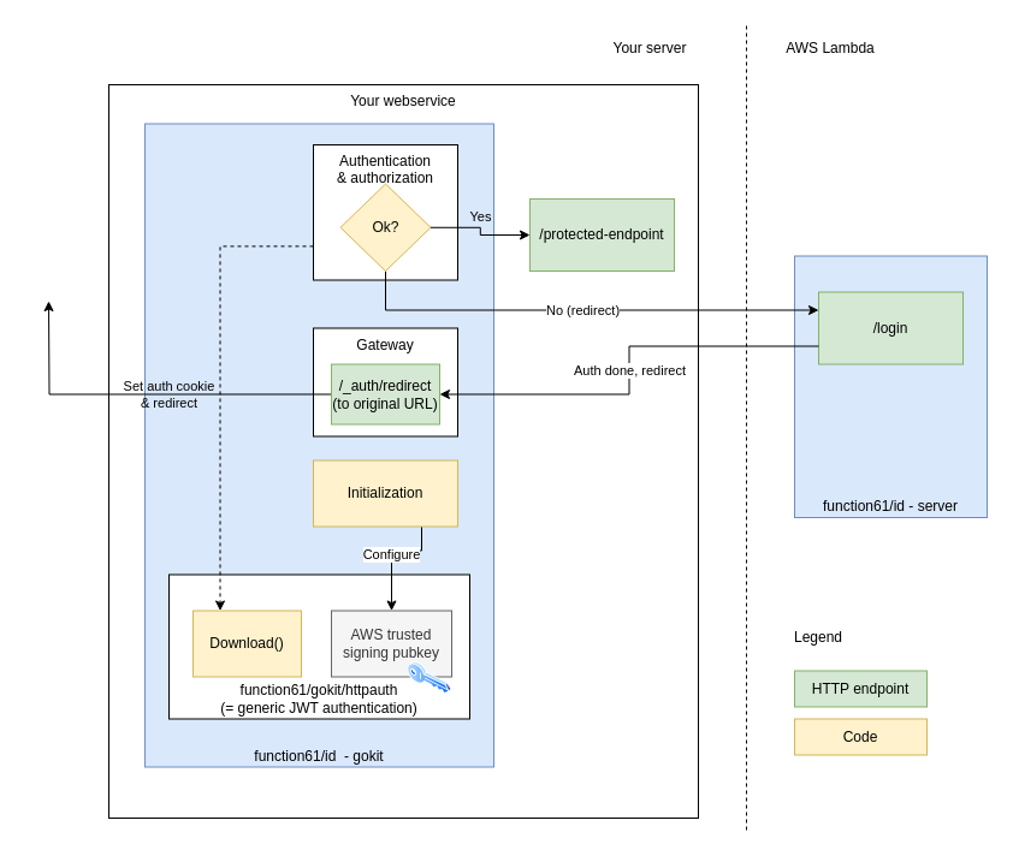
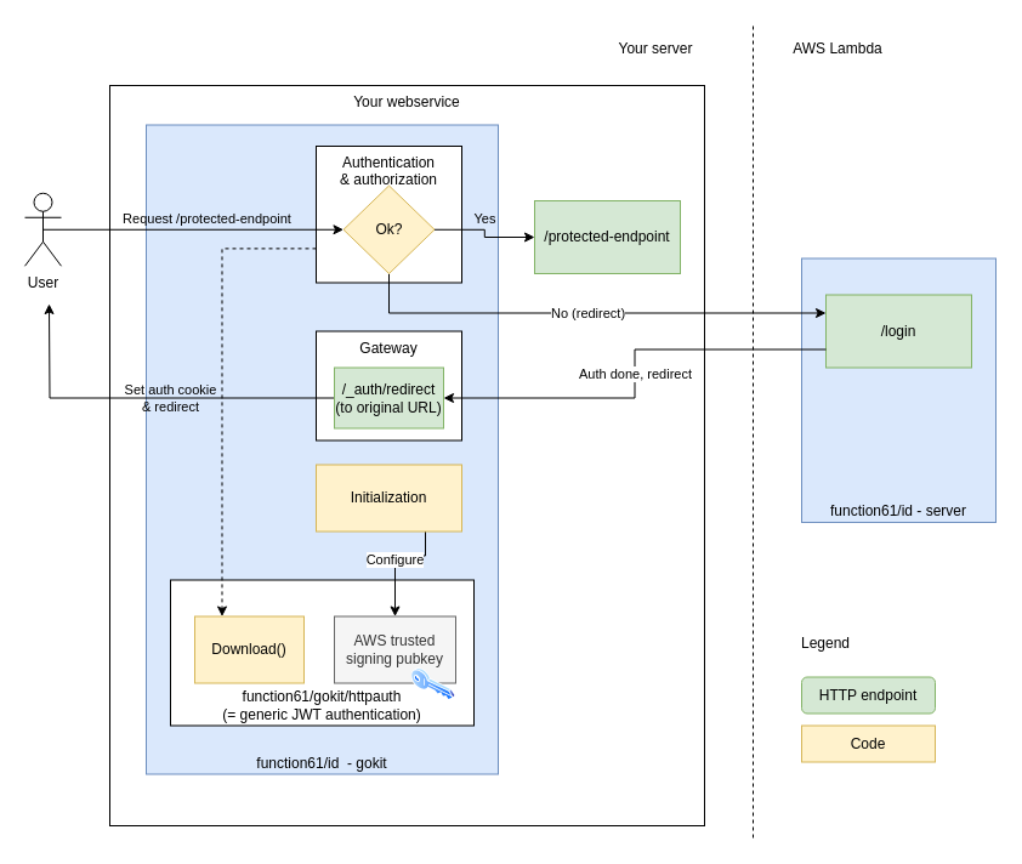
  <mxCell id="0" />
  <mxCell id="1" parent="0" />
  <mxCell id="2" value="Your webservice" style="rounded=0;whiteSpace=wrap;html=1;verticalAlign=top;" vertex="1" parent="1"><mxGeometry x="90" y="70" width="490" height="610" as="geometry" /></mxCell>
  <mxCell id="3" value="function61/id&amp;nbsp; - gokit" style="rounded=0;whiteSpace=wrap;html=1;verticalAlign=bottom;fillColor=#dae8fc;strokeColor=#6c8ebf;" vertex="1" parent="1"><mxGeometry x="120" y="102.5" width="290" height="535" as="geometry" /></mxCell>
  <mxCell id="4" value="function61/gokit/httpauth&lt;br&gt;(= generic JWT authentication)" style="rounded=0;whiteSpace=wrap;html=1;verticalAlign=bottom;" vertex="1" parent="1"><mxGeometry x="140" y="477.5" width="250" height="120" as="geometry" /></mxCell>
  <mxCell id="5" value="AWS trusted&lt;br&gt;signing pubkey" style="rounded=0;whiteSpace=wrap;html=1;fillColor=#f5f5f5;strokeColor=#666666;fontColor=#333333;" vertex="1" parent="1"><mxGeometry x="275" y="507.5" width="100" height="55" as="geometry" /></mxCell>
  <mxCell id="6" value="Download()" style="rounded=0;whiteSpace=wrap;html=1;fillColor=#fff2cc;strokeColor=#d6b656;" vertex="1" parent="1"><mxGeometry x="160" y="507.5" width="90" height="55" as="geometry" /></mxCell>
  <mxCell id="7" value="Configure" style="edgeStyle=orthogonalEdgeStyle;rounded=0;orthogonalLoop=1;jettySize=auto;html=1;exitX=0.75;exitY=1;exitDx=0;exitDy=0;" edge="1" parent="1" source="24" target="5"><mxGeometry relative="1" as="geometry"><Array as="points"><mxPoint x="350" y="457.5" /><mxPoint x="325" y="457.5" /></Array></mxGeometry></mxCell>
  <mxCell id="8" value="function61/id - server" style="rounded=0;whiteSpace=wrap;html=1;verticalAlign=bottom;fillColor=#dae8fc;strokeColor=#6c8ebf;" vertex="1" parent="1"><mxGeometry x="660" y="212.5" width="160" height="217.5" as="geometry" /></mxCell>
  <mxCell id="9" value="" style="endArrow=none;dashed=1;html=1;" edge="1" parent="1"><mxGeometry width="50" height="50" relative="1" as="geometry"><mxPoint x="620" y="690" as="sourcePoint" /><mxPoint x="620" y="20" as="targetPoint" /></mxGeometry></mxCell>
  <mxCell id="10" value="AWS Lambda" style="text;html=1;strokeColor=none;fillColor=none;align=center;verticalAlign=middle;whiteSpace=wrap;rounded=0;" vertex="1" parent="1"><mxGeometry x="650" y="30" width="80" height="20" as="geometry" /></mxCell>
  <mxCell id="11" value="Your server" style="text;html=1;strokeColor=none;fillColor=none;align=center;verticalAlign=middle;whiteSpace=wrap;rounded=0;" vertex="1" parent="1"><mxGeometry x="500" y="30" width="80" height="20" as="geometry" /></mxCell>
  <mxCell id="12" style="edgeStyle=orthogonalEdgeStyle;rounded=0;orthogonalLoop=1;jettySize=auto;html=1;exitX=0;exitY=0.75;exitDx=0;exitDy=0;entryX=0.25;entryY=0;entryDx=0;entryDy=0;dashed=1;" edge="1" parent="1" source="13" target="6"><mxGeometry relative="1" as="geometry" /></mxCell>
  <mxCell id="13" value="Authentication&lt;br&gt;&amp;amp; authorization" style="rounded=0;whiteSpace=wrap;html=1;verticalAlign=top;" vertex="1" parent="1"><mxGeometry x="260" y="120" width="120" height="112.5" as="geometry" /></mxCell>
+ <mxCell id="14" value="Request /protected-endpoint" style="edgeStyle=orthogonalEdgeStyle;rounded=0;orthogonalLoop=1;jettySize=auto;html=1;exitX=0.5;exitY=0.5;exitDx=0;exitDy=0;exitPerimeter=0;entryX=0;entryY=0.5;entryDx=0;entryDy=0;labelBackgroundColor=none;" edge="1" parent="1" source="15" target="22"><mxGeometry x="0.091" y="9" relative="1" as="geometry"><mxPoint as="offset" /></mxGeometry></mxCell>
+ <mxCell id="15" value="User" style="shape=umlActor;verticalLabelPosition=bottom;labelBackgroundColor=#ffffff;verticalAlign=top;html=1;outlineConnect=0;" vertex="1" parent="1"><mxGeometry x="20" y="158.75" width="30" height="60" as="geometry" /></mxCell>
  <mxCell id="16" value="/login" style="rounded=0;whiteSpace=wrap;html=1;fillColor=#d5e8d4;strokeColor=#82b366;" vertex="1" parent="1"><mxGeometry x="680" y="242.5" width="120" height="60" as="geometry" /></mxCell>
  <mxCell id="17" value="Gateway" style="rounded=0;whiteSpace=wrap;html=1;verticalAlign=top;" vertex="1" parent="1"><mxGeometry x="260" y="272.5" width="120" height="90" as="geometry" /></mxCell>
  <mxCell id="18" value="Set auth cookie&lt;br&gt;&amp;amp; redirect" style="edgeStyle=orthogonalEdgeStyle;rounded=0;orthogonalLoop=1;jettySize=auto;html=1;exitX=0;exitY=0.5;exitDx=0;exitDy=0;labelBackgroundColor=none;" edge="1" parent="1" source="19"><mxGeometry x="-0.136" relative="1" as="geometry"><mxPoint x="40" y="250" as="targetPoint" /><mxPoint as="offset" /></mxGeometry></mxCell>
  <mxCell id="19" value="/_auth/redirect&lt;br&gt;(to original URL)" style="rounded=0;whiteSpace=wrap;html=1;fillColor=#d5e8d4;strokeColor=#82b366;" vertex="1" parent="1"><mxGeometry x="275" y="302.5" width="90" height="50" as="geometry" /></mxCell>
  <mxCell id="20" value="Yes" style="edgeStyle=orthogonalEdgeStyle;rounded=0;orthogonalLoop=1;jettySize=auto;html=1;exitX=1;exitY=0.5;exitDx=0;exitDy=0;labelBackgroundColor=none;" edge="1" parent="1" source="22" target="23"><mxGeometry x="-0.069" y="9" relative="1" as="geometry"><mxPoint x="-9" y="-8" as="offset" /></mxGeometry></mxCell>
  <mxCell id="21" value="No (redirect)" style="edgeStyle=orthogonalEdgeStyle;rounded=0;orthogonalLoop=1;jettySize=auto;html=1;exitX=0.5;exitY=1;exitDx=0;exitDy=0;entryX=0;entryY=0.25;entryDx=0;entryDy=0;" edge="1" parent="1" source="22" target="16"><mxGeometry relative="1" as="geometry" /></mxCell>
  <mxCell id="22" value="Ok?" style="rhombus;whiteSpace=wrap;html=1;fillColor=#fff2cc;strokeColor=#d6b656;" vertex="1" parent="1"><mxGeometry x="282.5" y="152.5" width="75" height="72.5" as="geometry" /></mxCell>
  <mxCell id="23" value="/protected-endpoint" style="rounded=0;whiteSpace=wrap;html=1;fillColor=#d5e8d4;strokeColor=#82b366;" vertex="1" parent="1"><mxGeometry x="440" y="165" width="120" height="60" as="geometry" /></mxCell>
  <mxCell id="24" value="Initialization" style="rounded=0;whiteSpace=wrap;html=1;fillColor=#fff2cc;strokeColor=#d6b656;" vertex="1" parent="1"><mxGeometry x="260" y="382.5" width="120" height="55" as="geometry" /></mxCell>
  <mxCell id="25" value="Auth done, redirect" style="edgeStyle=orthogonalEdgeStyle;rounded=0;orthogonalLoop=1;jettySize=auto;html=1;exitX=0;exitY=0.75;exitDx=0;exitDy=0;entryX=1;entryY=0.5;entryDx=0;entryDy=0;" edge="1" parent="1" source="16" target="19"><mxGeometry relative="1" as="geometry" /></mxCell>
  <mxCell id="26" value="Legend" style="text;html=1;strokeColor=none;fillColor=none;align=center;verticalAlign=middle;whiteSpace=wrap;rounded=0;" vertex="1" parent="1"><mxGeometry x="660" y="520" width="40" height="20" as="geometry" /></mxCell>
- <mxCell id="27" value="HTTP endpoint" style="rounded=0;whiteSpace=wrap;html=1;fillColor=#d5e8d4;strokeColor=#82b366;" vertex="1" parent="1"><mxGeometry x="660" y="557.5" width="110" height="30" as="geometry" /></mxCell>
+ <mxCell id="27" value="HTTP endpoint" style="whiteSpace=wrap;html=1;fillColor=#d5e8d4;strokeColor=#82b366;rounded=1;" vertex="1" parent="1"><mxGeometry x="660" y="557.5" width="110" height="30" as="geometry" /></mxCell>
  <mxCell id="28" value="Code" style="rounded=0;whiteSpace=wrap;html=1;fillColor=#fff2cc;strokeColor=#d6b656;" vertex="1" parent="1"><mxGeometry x="660" y="597.5" width="110" height="30" as="geometry" /></mxCell>
  <mxCell id="29" value="" style="aspect=fixed;perimeter=ellipsePerimeter;html=1;align=center;shadow=0;dashed=0;spacingTop=3;image;image=img/lib/active_directory/key.svg;" vertex="1" parent="1"><mxGeometry x="338.51" y="550" width="36.49" height="27" as="geometry" /></mxCell>
